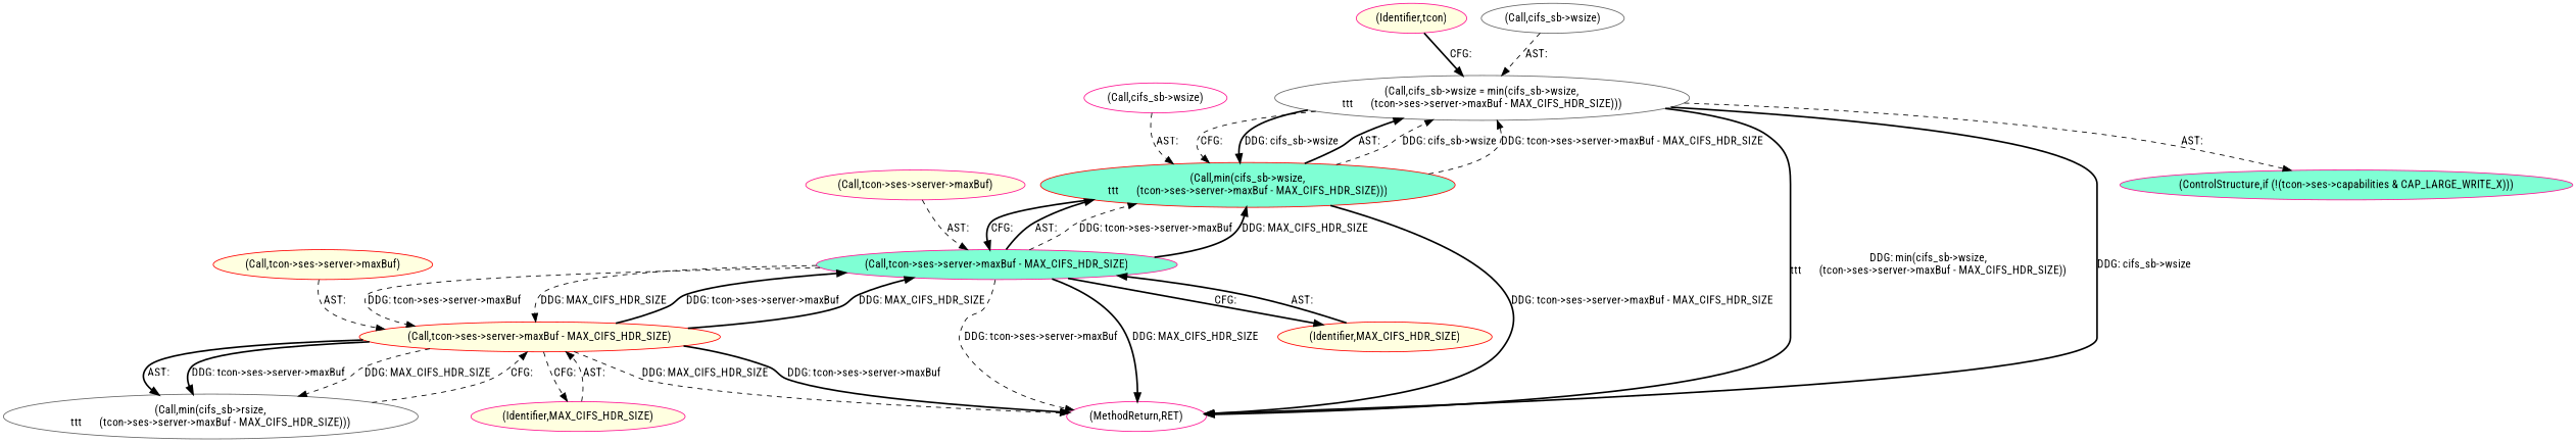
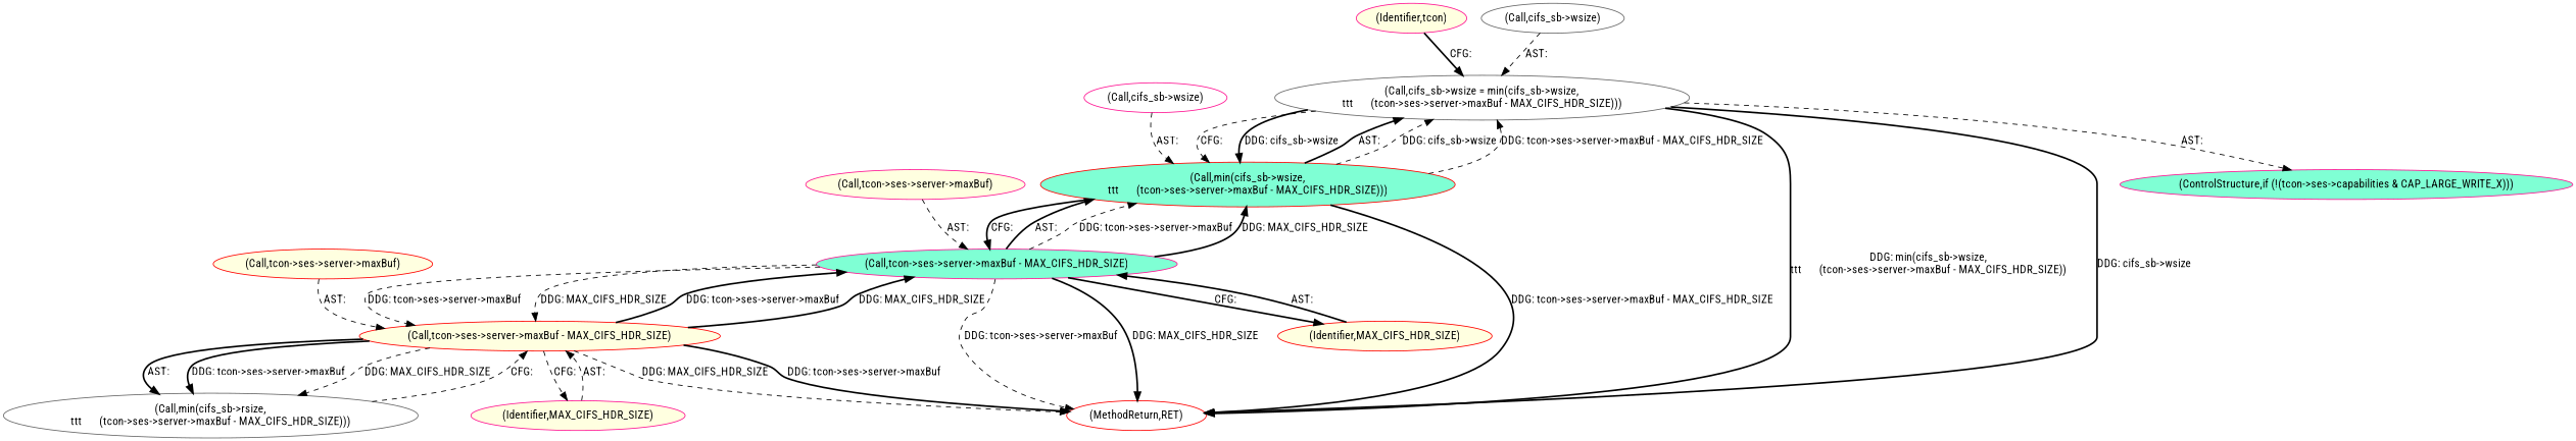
  digraph {
    fontname="Roboto Condensed"
    node [style=filled fillcolor=lightyellow color=deeppink fontname="Roboto Condensed"]
    edge [style=dashed fontname="Roboto Condensed"]
    n1 [label="(Call,cifs_sb->wsize = min(cifs_sb->wsize,\n\t\t\t       (tcon->ses->server->maxBuf - MAX_CIFS_HDR_SIZE)))" fillcolor=white color=gray40]
    n2 [label="(Call,min(cifs_sb->wsize,\n\t\t\t       (tcon->ses->server->maxBuf - MAX_CIFS_HDR_SIZE)))" fillcolor=aquamarine color=red]
-   n3 [label="(MethodReturn,RET)" fillcolor=white]
+   n3 [label="(MethodReturn,RET)" fillcolor=white color=red]
    n4 [label="(ControlStructure,if (!(tcon->ses->capabilities & CAP_LARGE_WRITE_X)))" fillcolor=aquamarine]
    n5 [label="(Call,tcon->ses->server->maxBuf - MAX_CIFS_HDR_SIZE)" fillcolor=aquamarine]
    n6 [label="(Call,tcon->ses->server->maxBuf - MAX_CIFS_HDR_SIZE)" color=red]
    n7 [label="(Identifier,MAX_CIFS_HDR_SIZE)" color=red]
    n8 [label="(Call,min(cifs_sb->rsize,\n\t\t\t       (tcon->ses->server->maxBuf - MAX_CIFS_HDR_SIZE)))" fillcolor=white color=gray40]
    n9 [label="(Identifier,MAX_CIFS_HDR_SIZE)"]
    n10 [label="(Call,cifs_sb->wsize)" fillcolor=white]
    n11 [label="(Identifier,tcon)"]
    n12 [label="(Call,cifs_sb->wsize)" fillcolor=white color=gray40]
    n13 [label="(Call,tcon->ses->server->maxBuf)" color=red]
    n14 [label="(Call,tcon->ses->server->maxBuf)"]
    n1 -> n2 [label="CFG: "]
    n1 -> n2 [label="DDG: cifs_sb->wsize" style=bold]
    n1 -> n3 [label="DDG: min(cifs_sb->wsize,\n\t\t\t       (tcon->ses->server->maxBuf - MAX_CIFS_HDR_SIZE))" style=bold]
    n1 -> n3 [label="DDG: cifs_sb->wsize" style=bold]
    n1 -> n4 [label="AST: "]
    n2 -> n1 [label="AST: " style=bold]
    n2 -> n1 [label="DDG: cifs_sb->wsize"]
    n2 -> n1 [label="DDG: tcon->ses->server->maxBuf - MAX_CIFS_HDR_SIZE"]
    n2 -> n3 [label="DDG: tcon->ses->server->maxBuf - MAX_CIFS_HDR_SIZE" style=bold]
    n2 -> n5 [label="CFG: " style=bold]
    n5 -> n2 [label="AST: " style=bold]
    n5 -> n2 [label="DDG: tcon->ses->server->maxBuf"]
    n5 -> n2 [label="DDG: MAX_CIFS_HDR_SIZE" style=bold]
    n5 -> n3 [label="DDG: tcon->ses->server->maxBuf"]
    n5 -> n3 [label="DDG: MAX_CIFS_HDR_SIZE" style=bold]
    n5 -> n6 [label="DDG: tcon->ses->server->maxBuf"]
    n5 -> n6 [label="DDG: MAX_CIFS_HDR_SIZE"]
    n5 -> n7 [label="CFG: " style=bold]
    n6 -> n3 [label="DDG: MAX_CIFS_HDR_SIZE"]
    n6 -> n3 [label="DDG: tcon->ses->server->maxBuf" style=bold]
    n6 -> n5 [label="DDG: tcon->ses->server->maxBuf" style=bold]
    n6 -> n5 [label="DDG: MAX_CIFS_HDR_SIZE" style=bold]
    n6 -> n8 [label="AST: " style=bold]
    n6 -> n8 [label="DDG: tcon->ses->server->maxBuf" style=bold]
    n6 -> n8 [label="DDG: MAX_CIFS_HDR_SIZE"]
    n6 -> n9 [label="CFG: "]
    n7 -> n5 [label="AST: " style=bold]
    n8 -> n6 [label="CFG: "]
    n9 -> n6 [label="AST: "]
    n10 -> n2 [label="AST: "]
    n11 -> n1 [label="CFG: " style=bold]
    n12 -> n1 [label="AST: "]
    n13 -> n6 [label="AST: "]
    n14 -> n5 [label="AST: "]
  }
